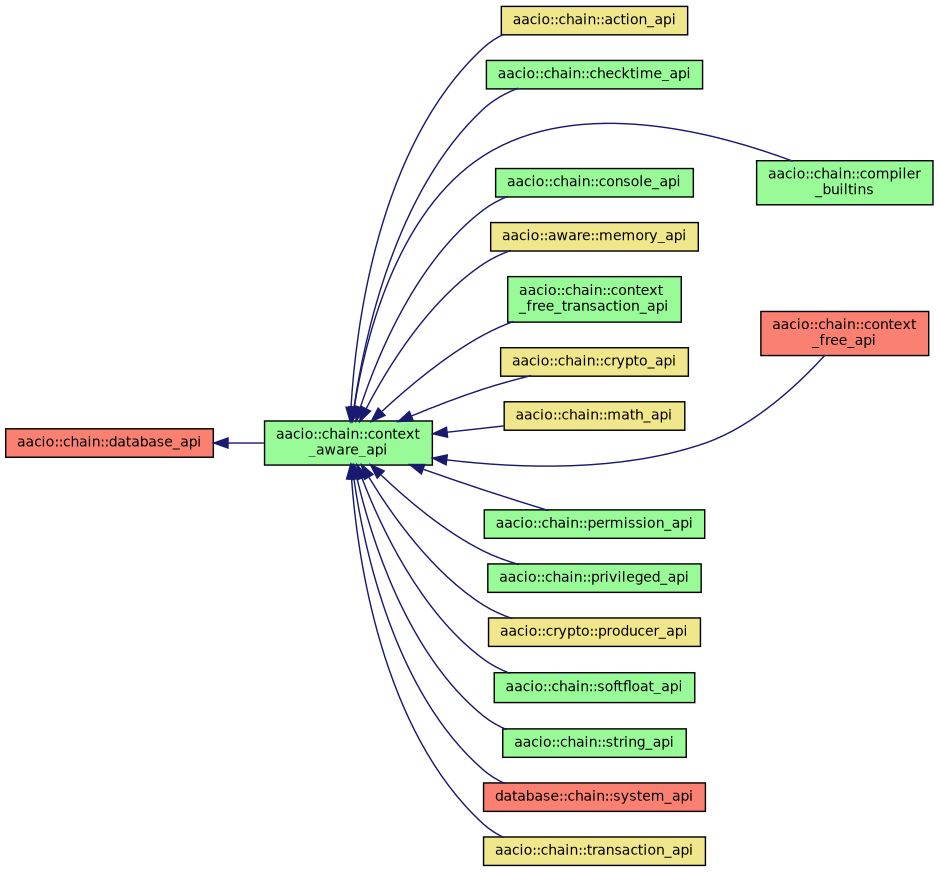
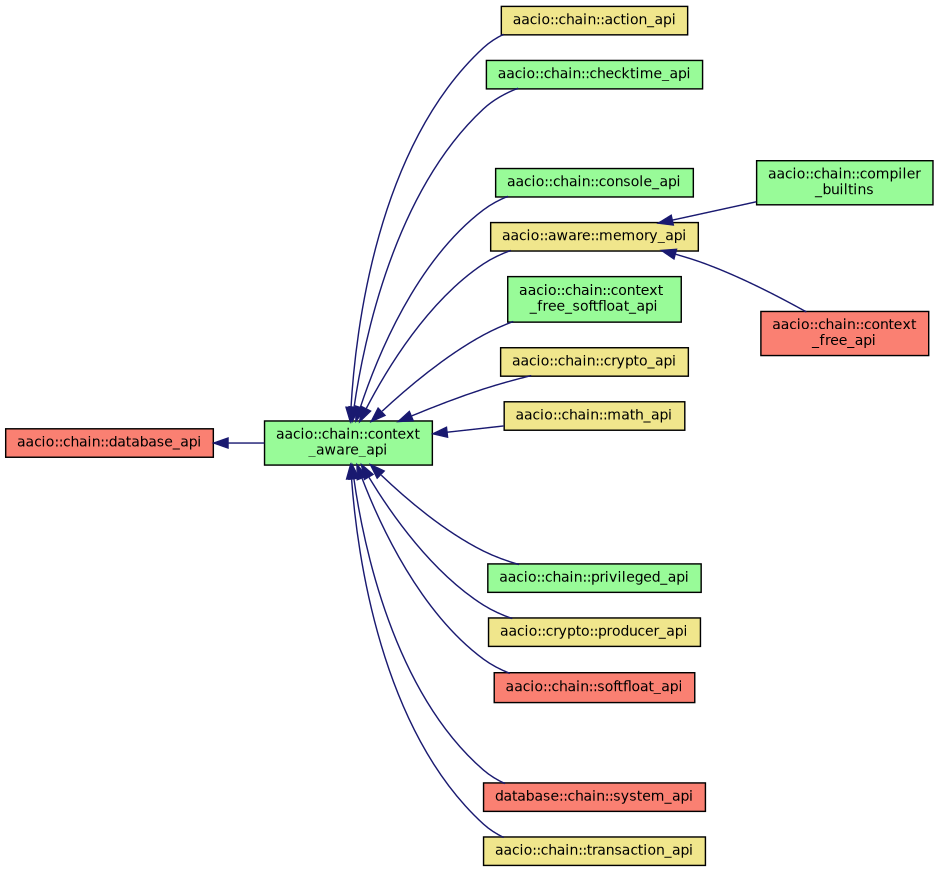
  digraph {
    rankdir=LR
    node [color=black fillcolor=palegreen fontname=Helvetica fontsize=10 shape=record style=filled]
    edge [color=midnightblue dir=back fontname=Helvetica fontsize=10 labelfontname=Helvetica labelfontsize=10 style=solid]
    n1 [height=0.2 label="aacio::chain::context\l_aware_api" width=0.4]
    n2 [fillcolor=khaki height=0.2 label="aacio::chain::action_api" width=0.4]
    n3 [height=0.2 label="aacio::chain::checktime_api" width=0.4]
    n4 [height=0.2 label="aacio::chain::compiler\l_builtins" width=0.4]
    n5 [height=0.2 label="aacio::chain::console_api" width=0.4]
    n6 [fillcolor=salmon height=0.2 label="aacio::chain::context\l_free_api" width=0.4]
-   n7 [height=0.2 label="aacio::chain::context\l_free_transaction_api" width=0.4]
+   n7 [height=0.2 label="aacio::chain::context\l_free_softfloat_api" width=0.4]
    n8 [fillcolor=khaki height=0.2 label="aacio::chain::crypto_api" width=0.4]
    n9 [fillcolor=khaki height=0.2 label="aacio::chain::math_api" width=0.4]
    n10 [fillcolor=khaki height=0.2 label="aacio::aware::memory_api" width=0.4]
-   n11 [height=0.2 label="aacio::chain::permission_api" width=0.4]
    n12 [height=0.2 label="aacio::chain::privileged_api" width=0.4]
    n13 [fillcolor=khaki height=0.2 label="aacio::crypto::producer_api" width=0.4]
-   n14 [height=0.2 label="aacio::chain::softfloat_api" width=0.4]
-   n15 [height=0.2 label="aacio::chain::string_api" width=0.4]
+   n14 [fillcolor=salmon height=0.2 label="aacio::chain::softfloat_api" width=0.4]
    n16 [fillcolor=salmon height=0.2 label="database::chain::system_api" width=0.4]
    n17 [fillcolor=khaki height=0.2 label="aacio::chain::transaction_api" width=0.4]
    n18 [fillcolor=salmon height=0.2 label="aacio::chain::database_api" width=0.4]
    n1 -> n2
    n1 -> n3
-   n1 -> n4
+   n10 -> n4
    n1 -> n5
-   n1 -> n6
+   n10 -> n6
    n1 -> n7
    n1 -> n8
    n1 -> n9
    n1 -> n10
-   n1 -> n11
    n1 -> n12
    n1 -> n13
    n1 -> n14
-   n1 -> n15
    n1 -> n16
    n1 -> n17
    n18 -> n1
  }
